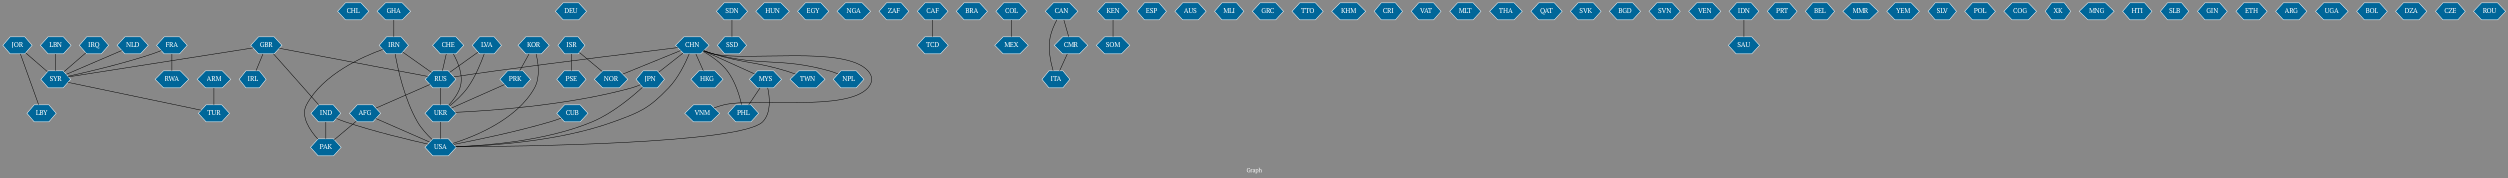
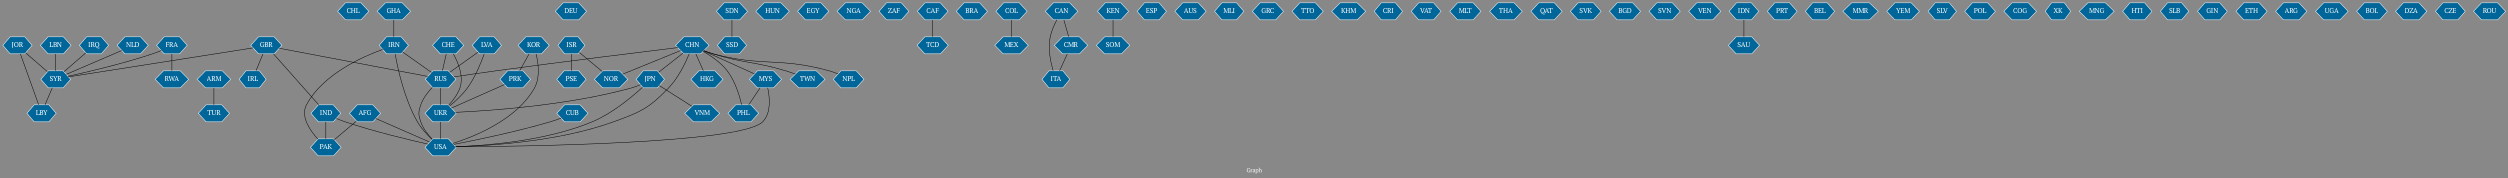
  graph {
    bgcolor="#888888"
    fontcolor=white
    fontname="PT Serif"
    fontsize=12
    label="Graph"
    node [color=white fillcolor="#006699" fontcolor=white fontname="PT Serif" shape=hexagon style=filled]
    edge [arrowhead=open color=black fontcolor=white fontname="PT Serif" fontsize=12 weight=1]
    n1 [label=CHL]
    n2 [label=UKR]
    n3 [label=USA]
    n4 [label=DEU]
    n5 [label=RUS]
    n6 [label=SSD]
    n7 [label=SDN]
    n8 [label=HUN]
    n9 [label=PAK]
    n10 [label=AFG]
    n11 [label=LBY]
    n12 [label=JOR]
    n13 [label=SYR]
    n14 [label=TUR]
    n15 [label=ISR]
    n16 [label=PSE]
    n17 [label=NOR]
    n18 [label=EGY]
    n19 [label=IND]
    n20 [label=CHN]
    n21 [label=MYS]
    n22 [label=HKG]
    n23 [label=JPN]
    n24 [label=PHL]
    n25 [label=TWN]
    n26 [label=NPL]
    n27 [label=VNM]
    n28 [label=NGA]
    n29 [label=IRQ]
    n30 [label=GBR]
    n31 [label=IRL]
    n32 [label=ZAF]
    n33 [label=CAF]
    n34 [label=TCD]
    n35 [label=KOR]
    n36 [label=PRK]
    n37 [label=BRA]
    n38 [label=MEX]
    n39 [label=FRA]
    n40 [label=RWA]
    n41 [label=CAN]
    n42 [label=ITA]
    n43 [label=CMR]
    n44 [label=SOM]
    n45 [label=IRN]
    n46 [label=CHE]
    n47 [label=ARM]
    n48 [label=ESP]
    n49 [label=AUS]
    n50 [label=MLI]
    n51 [label=GRC]
    n52 [label=TTO]
    n53 [label=COL]
    n54 [label=KHM]
    n55 [label=CRI]
    n56 [label=VAT]
    n57 [label=LVA]
    n58 [label=MLT]
    n59 [label=KEN]
    n60 [label=THA]
    n61 [label=QAT]
    n62 [label=SVK]
    n63 [label=BGD]
    n64 [label=SVN]
    n65 [label=VEN]
    n66 [label=SAU]
    n67 [label=PRT]
    n68 [label=NLD]
    n69 [label=BEL]
    n70 [label=MMR]
    n71 [label=CUB]
    n72 [label=IDN]
    n73 [label=YEM]
    n74 [label=SLV]
    n75 [label=POL]
    n76 [label=COG]
    n77 [label=XK]
    n78 [label=MNG]
    n79 [label=HTI]
    n80 [label=SLB]
    n81 [label=GIN]
    n82 [label=GHA]
    n83 [label=ETH]
    n84 [label=ARG]
    n85 [label=UGA]
    n86 [label=LBN]
    n87 [label=BOL]
    n88 [label=DZA]
    n89 [label=CZE]
    n90 [label=ROU]
    n2 -- n3 [weight=3]
    n5 -- n2 [weight=77]
-   n5 -- n10 [weight=8]
+   n5 -- n3 [weight=8]
    n7 -- n6 [weight=9]
    n10 -- n3 [weight=3]
    n10 -- n9
    n12 -- n11
    n12 -- n13 [weight=5]
-   n13 -- n14
+   n13 -- n11
    n15 -- n16 [weight=17]
    n15 -- n17
    n19 -- n3 [weight=2]
    n19 -- n9
    n20 -- n3 [weight=4]
    n20 -- n5
    n20 -- n17
    n20 -- n21 [weight=2]
    n20 -- n22 [weight=4]
    n20 -- n23 [weight=8]
    n20 -- n24 [weight=4]
    n20 -- n25
    n20 -- n26 [weight=2]
-   n20 -- n27
+   n23 -- n27
    n21 -- n3 [weight=5]
    n21 -- n24 [weight=2]
    n23 -- n2
    n23 -- n3 [weight=6]
    n29 -- n13
    n30 -- n5
    n30 -- n13
    n30 -- n19
    n30 -- n31
    n33 -- n34
    n35 -- n3 [weight=2]
    n35 -- n36
    n36 -- n2 [weight=2]
    n39 -- n13 [weight=2]
    n39 -- n40 [weight=6]
    n41 -- n42
    n41 -- n43
    n43 -- n42
    n45 -- n3 [weight=7]
    n45 -- n5 [weight=2]
    n45 -- n9
    n46 -- n2 [weight=2]
    n46 -- n5
    n47 -- n14 [weight=2]
    n53 -- n38 [weight=4]
    n57 -- n2
    n57 -- n5
    n59 -- n44 [weight=2]
    n68 -- n13 [weight=2]
    n71 -- n3
    n72 -- n66
    n82 -- n45
    n86 -- n13 [weight=2]
  }
